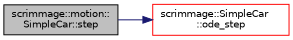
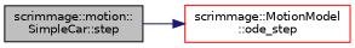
  digraph {
    rankdir=LR
    node [fontname=Helvetica fontsize=10 shape=record style=filled]
    n1 [color=black fillcolor=grey75 fontcolor=black height=0.2 label="scrimmage::motion::\lSimpleCar::step" width=0.4]
-   n2 [color=red fillcolor=white height=0.2 label="scrimmage::SimpleCar\l::ode_step" width=0.4]
+   n2 [color=red fillcolor=white height=0.2 label="scrimmage::MotionModel\l::ode_step" width=0.4]
    n1 -> n2 [color=midnightblue fontname=Helvetica fontsize=10 labelfontname=Helvetica labelfontsize=10 style=solid]
  }
